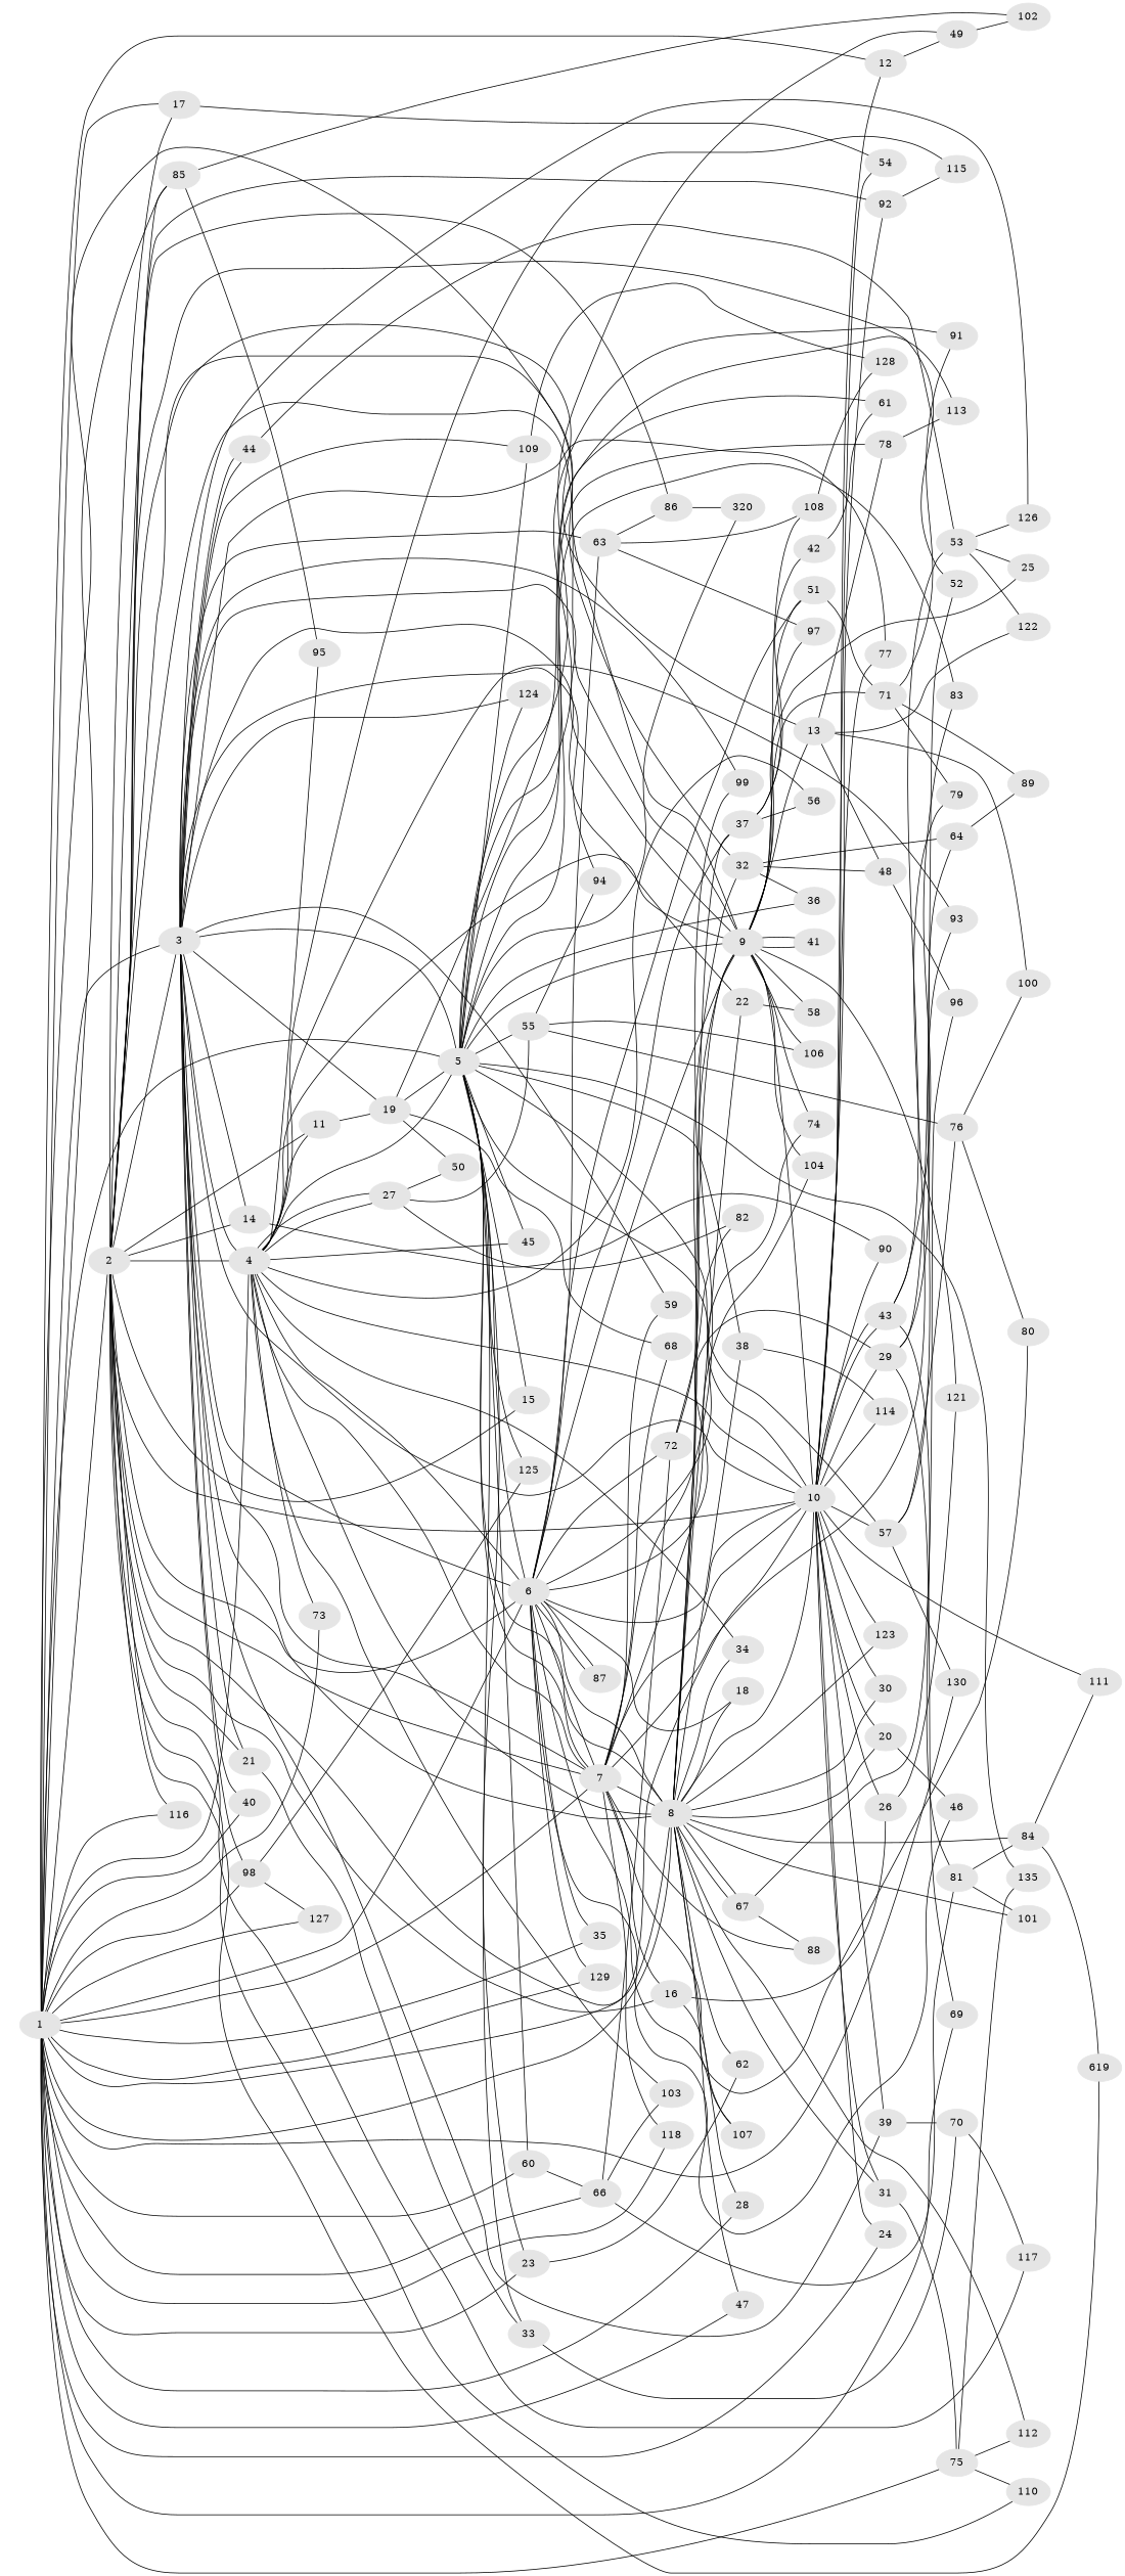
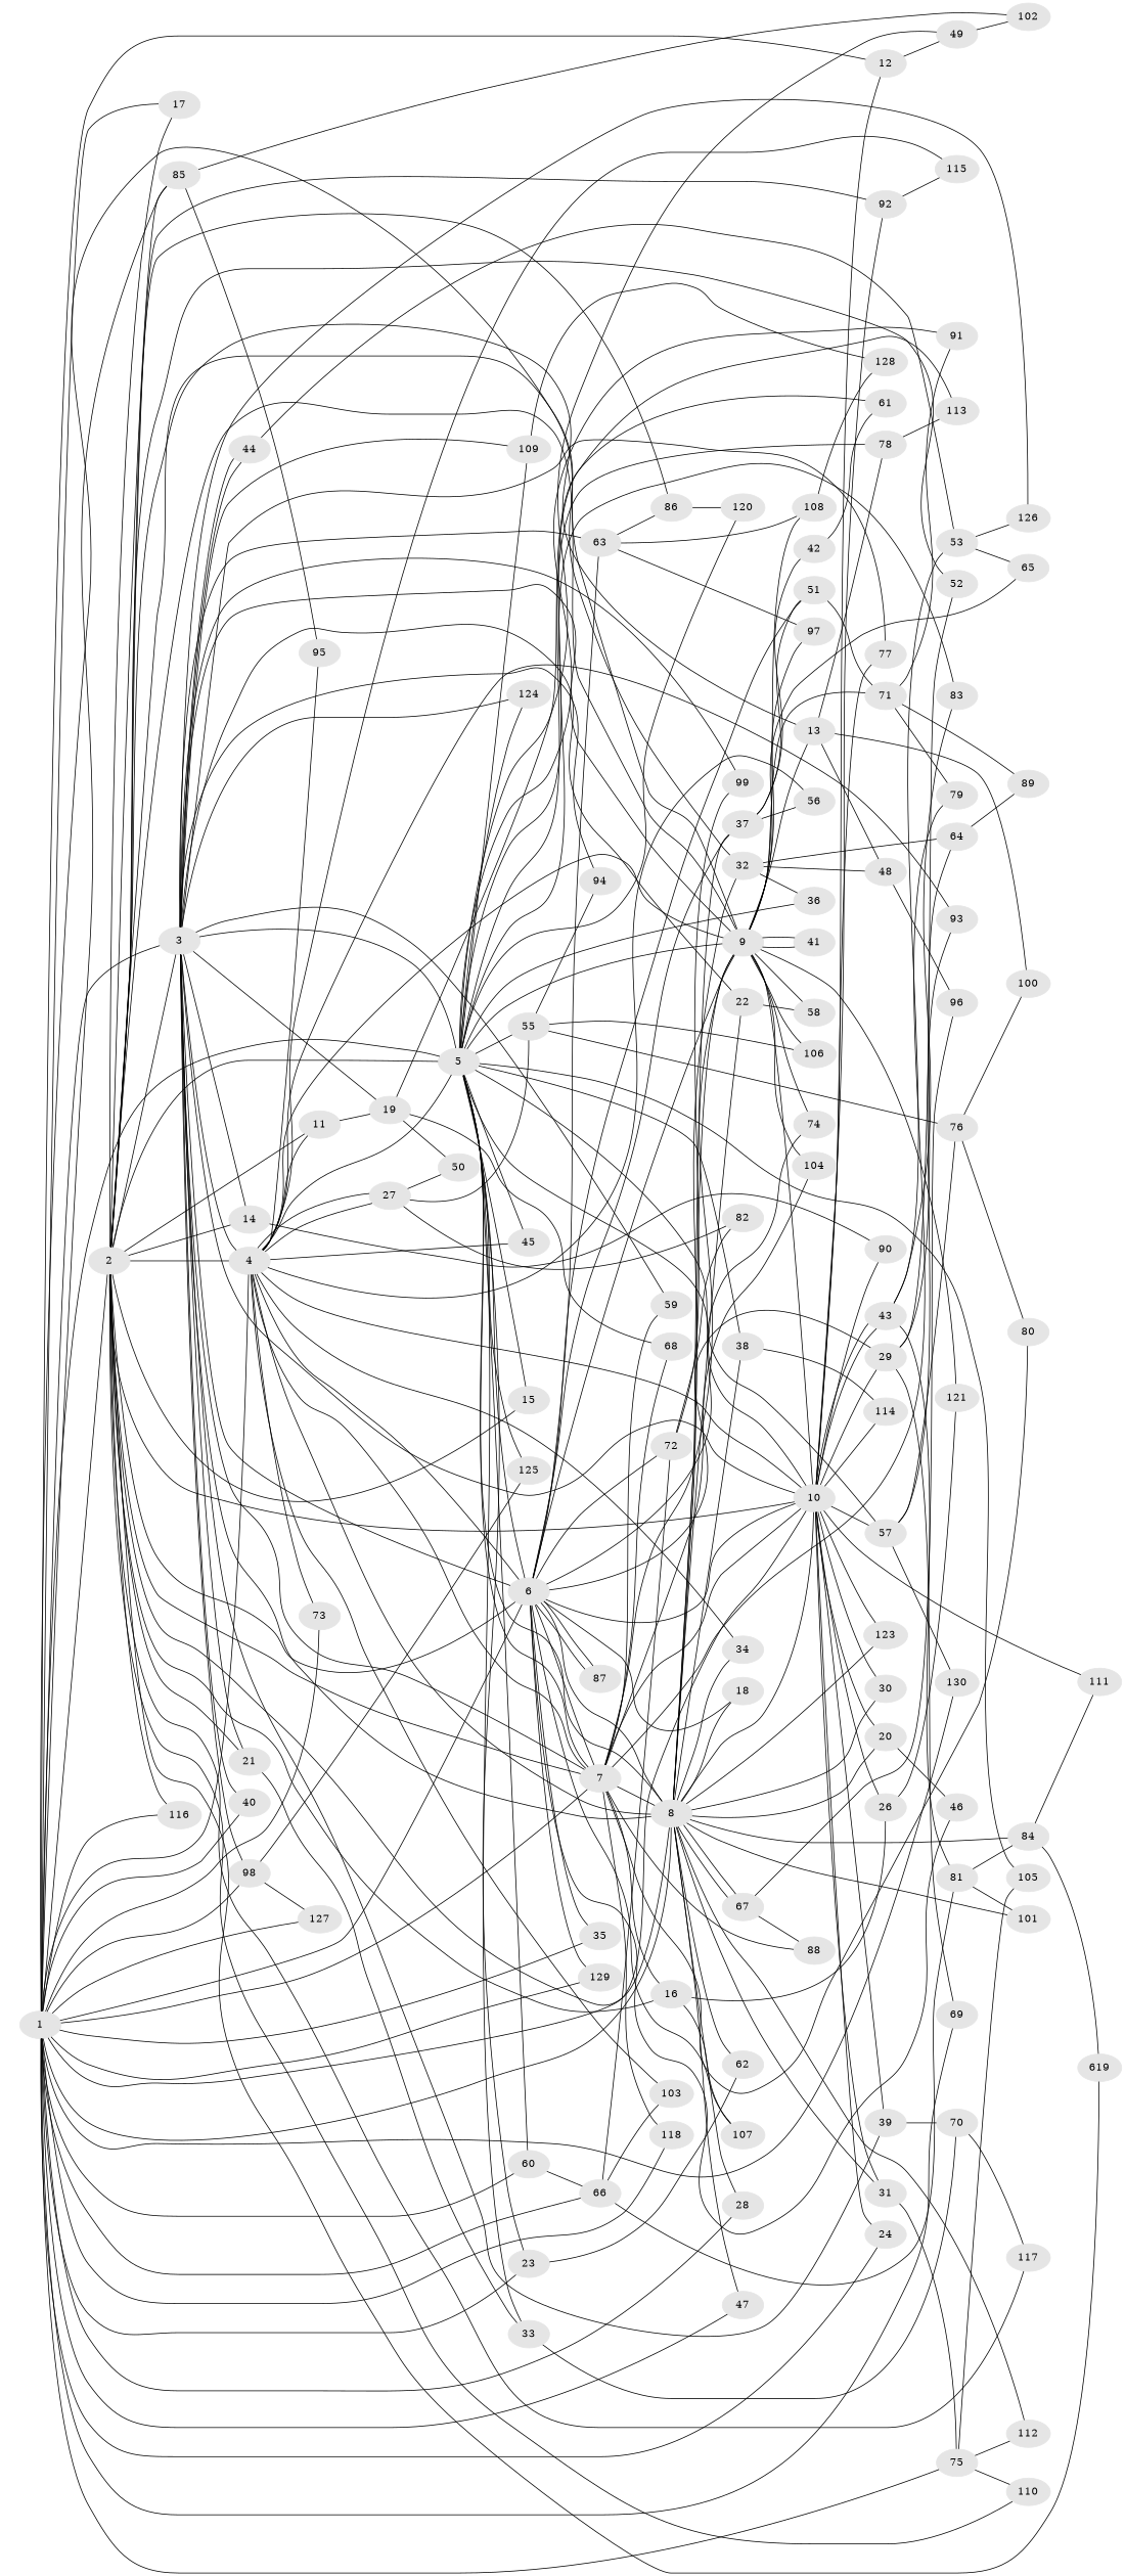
  graph {
    rankdir=LR
    node [color=gray90 style=filled]
    1
    2
    3
    4
    5
    6
    7
    8
    9
    10
    12
    17
    23
    24
    28
    35
    40
    47
    60
    66
    69
    73
    75
    85
    98
    116
    118
    127
    129
    130
    11
    13
    14
    15
    16
    21
    32
    52
    86
    92
    110
    117
    n43 [label=619]
    19
    22
    39
    44
    59
    63
    77
    94
    99
    109
    124
    126
    27
    34
    45
    56
    93
    95
    103
    115
    33
    36
    38
    49
    55
    57
    78
    83
    91
-   105 [label=135]
+   105
    113
-   120 [label=320]
+   120
    125
    18
    29
    37
    46
    51
    72
    74
    87
    107
    68
    79
    80
    88
    104
    20
    30
    31
    62
    67
    84
    101
    112
    123
    41
    58
-   65 [label=25]
+   65
    71
    97
    106
    108
    121
    26
    43
-   54
    90
    111
    114
    81
    102
    48
    100
-   122
    64
    50
    61
    70
    53
    128
    82
    76
    42
    96
    89
    1 -- 2
    1 -- 3
    1 -- 4
    1 -- 5
    1 -- 6
    1 -- 7
    1 -- 8
    1 -- 9
    1 -- 10
    1 -- 12
    1 -- 17
    1 -- 23
    1 -- 24
    1 -- 28
    1 -- 35
    1 -- 40
    1 -- 47
    1 -- 60
    1 -- 66
    1 -- 69
    1 -- 73
    1 -- 75
    1 -- 85
    1 -- 98
    1 -- 116
    1 -- 118
    1 -- 127
    1 -- 129
    1 -- 130
    2 -- 3
    2 -- 4
-   19 -- 5
+   2 -- 5
    2 -- 6
    2 -- 7
    2 -- 8
    2 -- 9
    2 -- 10
    2 -- 17
    2 -- 85
    2 -- 116
    2 -- 11
    2 -- 13
    2 -- 14
    2 -- 15
    2 -- 16
    2 -- 21
    2 -- 32
    2 -- 52
    2 -- 86
    2 -- 92
    2 -- 110
    2 -- 117
    2 -- n43
    3 -- 4
    3 -- 5
    3 -- 6
    3 -- 7
    3 -- 8
    3 -- 9
    3 -- 10
    3 -- 40
    3 -- 98
    3 -- 14
    3 -- 21
    3 -- 19
    3 -- 22
    3 -- 39
    3 -- 44
    3 -- 44
    3 -- 59
    3 -- 63
    3 -- 77
    3 -- 94
    3 -- 99
    3 -- 109
    3 -- 124
    3 -- 126
    4 -- 5
    4 -- 6
    4 -- 7
    4 -- 8
    4 -- 9
    4 -- 10
    4 -- 73
    4 -- 11
    4 -- 27
    4 -- 27
    4 -- 34
    4 -- 45
    4 -- 56
    4 -- 93
    4 -- 95
    4 -- 103
    4 -- 115
    5 -- 6
    5 -- 7
    5 -- 8
    5 -- 9
    5 -- 10
    5 -- 23
    5 -- 60
    5 -- 15
    5 -- 109
    5 -- 124
    5 -- 45
    5 -- 33
    5 -- 36
    5 -- 38
    5 -- 49
    5 -- 55
    5 -- 57
    5 -- 78
    5 -- 83
    5 -- 91
    5 -- 105
    5 -- 113
    5 -- 120
    5 -- 125
    6 -- 7
    6 -- 8
    6 -- 9
    6 -- 10
    6 -- 35
    6 -- 129
    6 -- 63
    6 -- 18
    6 -- 29
    6 -- 37
    6 -- 46
    6 -- 51
    6 -- 72
    6 -- 74
    6 -- 87
    6 -- 87
    6 -- 107
    7 -- 8
    7 -- 9
    7 -- 10
    7 -- 118
    7 -- 16
    7 -- 59
    7 -- 68
    7 -- 79
    7 -- 80
    7 -- 88
    7 -- 104
    8 -- 9
    8 -- 10
    8 -- 28
    8 -- 47
    8 -- 32
    8 -- 22
    8 -- 34
    8 -- 38
    8 -- 18
    8 -- 37
    8 -- 20
    8 -- 30
    8 -- 31
    8 -- 62
    8 -- 67
    8 -- 67
    8 -- 84
    8 -- 101
    8 -- 112
    8 -- 123
    9 -- 10
    9 -- 13
    9 -- 74
    9 -- 104
    9 -- 41
    9 -- 41
    9 -- 58
    9 -- 65
    9 -- 71
    9 -- 97
    9 -- 106
    9 -- 108
    9 -- 121
    10 -- 12
    10 -- 24
    10 -- 92
    10 -- 39
    10 -- 77
    10 -- 57
    10 -- 29
    10 -- 20
    10 -- 30
    10 -- 31
    10 -- 123
    10 -- 26
    10 -- 43
    10 -- 43
-   10 -- 54
    10 -- 90
    10 -- 111
    10 -- 114
    12 -- 49
-   17 -- 54
    23 -- 62
    60 -- 66
    66 -- 103
    66 -- 72
    66 -- 81
    75 -- 110
    75 -- 105
    75 -- 112
    85 -- 95
    85 -- 102
    98 -- 127
    98 -- 125
    11 -- 19
    13 -- 78
    13 -- 48
    13 -- 100
-   13 -- 122
    14 -- 90
    16 -- 107
    16 -- 26
    21 -- 33
    32 -- 36
    32 -- 48
    32 -- 64
    86 -- 120
    92 -- 115
    19 -- 68
    19 -- 50
    19 -- 61
    22 -- 58
    39 -- 70
    44 -- 53
    63 -- 86
    63 -- 97
    63 -- 108
    109 -- 128
    27 -- 55
    27 -- 50
    27 -- 82
    33 -- 70
    38 -- 114
    49 -- 102
    55 -- 94
    55 -- 106
    55 -- 76
    57 -- 130
    57 -- 93
    57 -- 76
    78 -- 113
    29 -- 69
    29 -- 52
    29 -- 64
    37 -- 56
    37 -- 51
    37 -- 42
    51 -- 71
    72 -- 99
    72 -- 82
    20 -- 46
    31 -- 75
    67 -- 88
    67 -- 96
    84 -- n43
    84 -- 111
    71 -- 91
    71 -- 79
    71 -- 89
    108 -- 128
    26 -- 121
    43 -- 83
    43 -- 81
    43 -- 53
    81 -- 84
    81 -- 101
    48 -- 96
    64 -- 89
    70 -- 117
    53 -- 126
    53 -- 65
-   53 -- 122
    76 -- 80
    76 -- 100
    42 -- 61
  }
